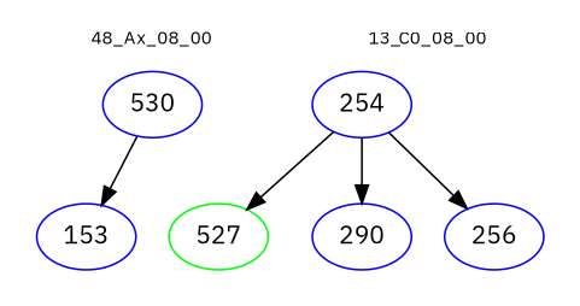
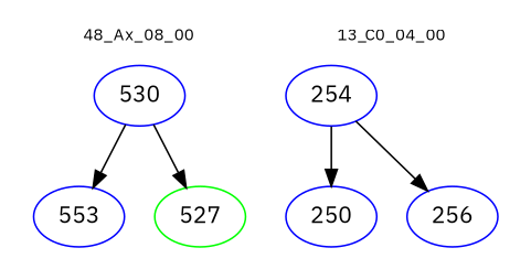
  digraph {
    fontname="IBM Plex Sans"
    node [color=blue fontname="IBM Plex Sans"]
    edge [color=black fontname="IBM Plex Sans"]
    n1 [label=530]
    n2 [color=green label=527]
-   n3 [label=153]
+   n3 [label=553]
    n4 [label=254]
-   n5 [label=290]
+   n5 [label=250]
    n6 [label=256]
    subgraph cluster_1 {
      color=white
      fontsize=10
      label="48_Ax_08_00"
      n1
      n2
      n3
    }
    subgraph cluster_2 {
      color=white
      fontsize=10
-     label="13_C0_08_00"
+     label="13_C0_04_00"
      n4
      n5
      n6
    }
-   n4 -> n2
+   n1 -> n2
    n1 -> n3
    n4 -> n5
    n4 -> n6
  }
